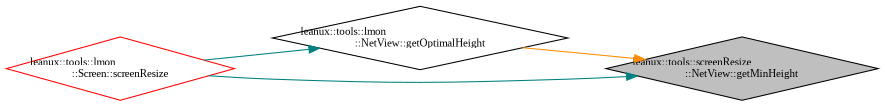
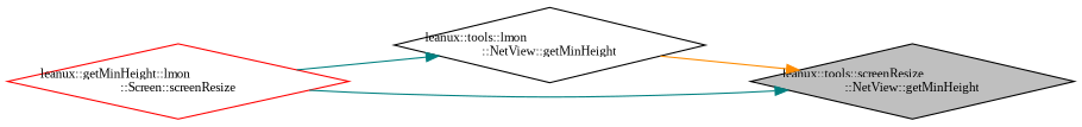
  digraph {
    fontname="Liberation Serif"
    rankdir=RL
    node [color=black fontname="Liberation Serif" fontsize=10 shape=diamond]
    edge [color=teal dir=back fontname="Liberation Serif" fontsize=10 labelfontname=Helvetica labelfontsize=10 style=solid]
    n1 [fillcolor=grey75 fontcolor=black height=0.2 label="leanux::tools::screenResize\l::NetView::getMinHeight" style=filled width=0.4]
-   n2 [height=0.2 label="leanux::tools::lmon\l::NetView::getOptimalHeight" width=0.4]
-   n3 [color=red height=0.2 label="leanux::tools::lmon\l::Screen::screenResize" width=0.4]
+   n2 [height=0.2 label="leanux::tools::lmon\l::NetView::getMinHeight" width=0.4]
+   n3 [color=red height=0.2 label="leanux::getMinHeight::lmon\l::Screen::screenResize" width=0.4]
    n1 -> n2 [color=darkorange]
    n1 -> n3
    n2 -> n3
  }
